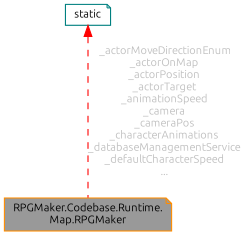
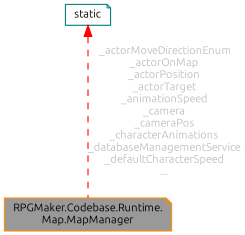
  digraph {
    fontname=Ubuntu
    node [fontname=Ubuntu fontsize=10 shape=note style=filled]
-   n1 [color=darkorange fillcolor=grey60 fontcolor=black height=0.2 label="RPGMaker.Codebase.Runtime.\lMap.RPGMaker" width=0.4]
+   n1 [color=darkorange fillcolor=grey60 fontcolor=black height=0.2 label="RPGMaker.Codebase.Runtime.\lMap.MapManager" width=0.4]
    n2 [color=teal fillcolor=white height=0.2 label=static width=0.4]
    n2 -> n1 [color=red dir=back fontcolor=grey fontname=Ubuntu fontsize=10 label=" _actorMoveDirectionEnum\n_actorOnMap\n_actorPosition\n_actorTarget\n_animationSpeed\n_camera\n_cameraPos\n_characterAnimations\n_databaseManagementService\n_defaultCharacterSpeed\n..." labelfontname=Helvetica labelfontsize=10 style=dashed]
  }
